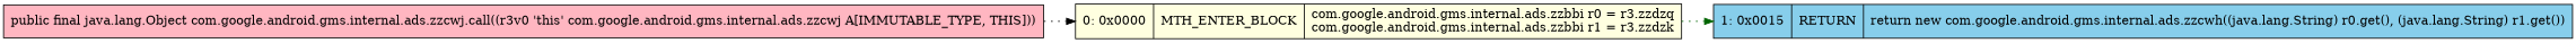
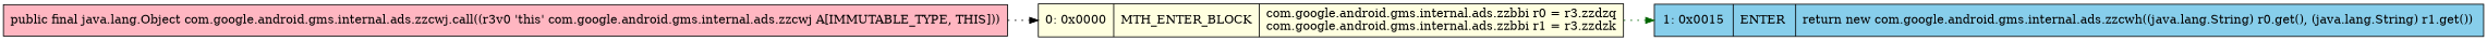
  digraph {
    rankdir=LR
    node [shape=record style=filled]
    edge [style=dotted]
    n1 [label="{0\:\ 0x0000|MTH_ENTER_BLOCK\l|com.google.android.gms.internal.ads.zzbbi r0 = r3.zzdzq\lcom.google.android.gms.internal.ads.zzbbi r1 = r3.zzdzk\l}" fillcolor=lightyellow]
-   n2 [label="{1\:\ 0x0015|RETURN\l|return new com.google.android.gms.internal.ads.zzcwh((java.lang.String) r0.get(), (java.lang.String) r1.get())\l}" fillcolor=skyblue]
+   n2 [label="{1\:\ 0x0015|ENTER\l|return new com.google.android.gms.internal.ads.zzcwh((java.lang.String) r0.get(), (java.lang.String) r1.get())\l}" fillcolor=skyblue]
    n3 [label="{public final java.lang.Object com.google.android.gms.internal.ads.zzcwj.call((r3v0 'this' com.google.android.gms.internal.ads.zzcwj A[IMMUTABLE_TYPE, THIS])) }" fillcolor=lightpink]
    n1 -> n2 [color=darkgreen]
    n3 -> n1 [color=black]
  }
